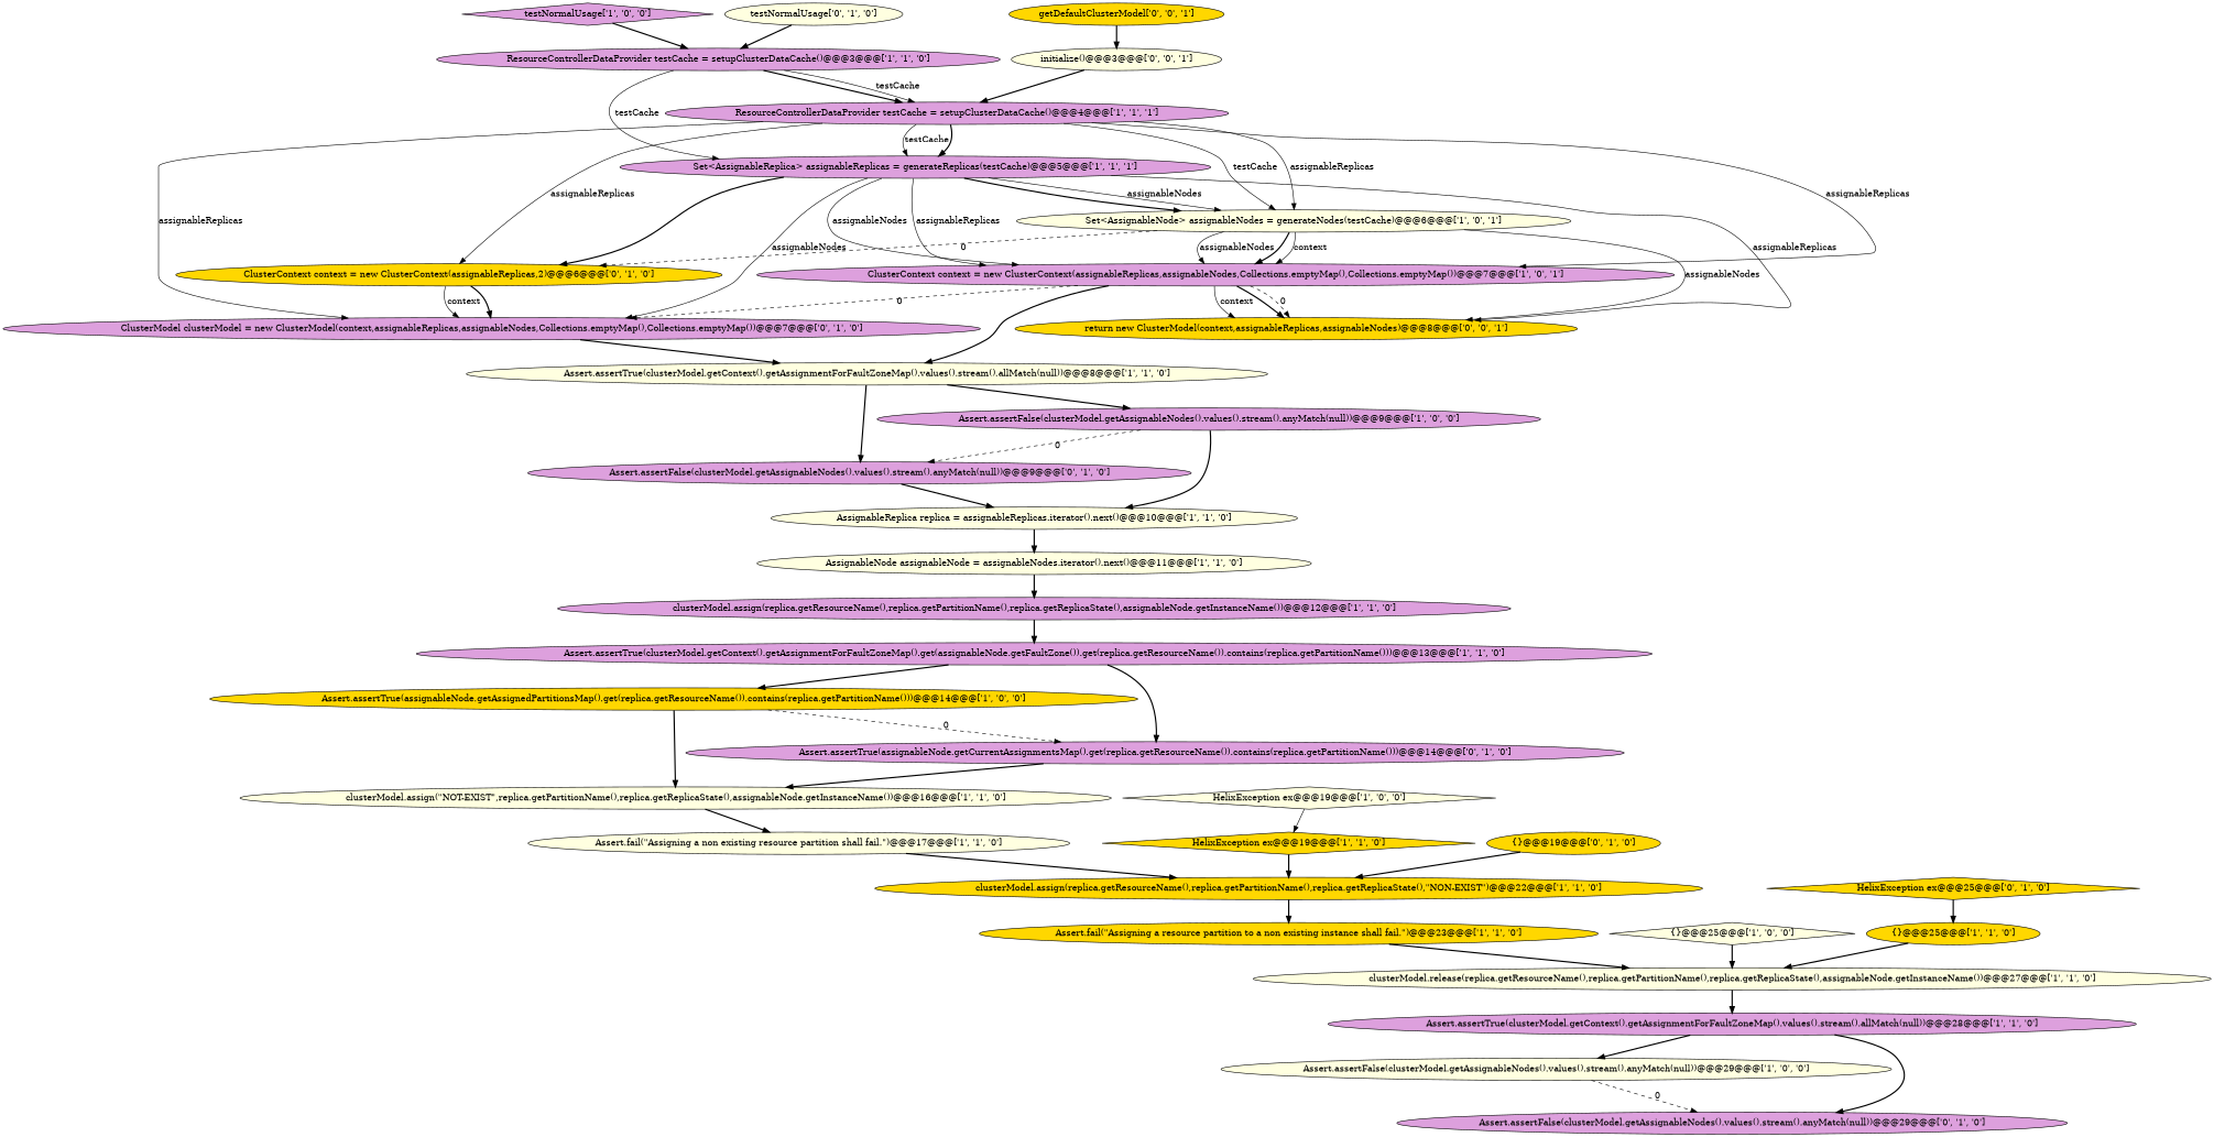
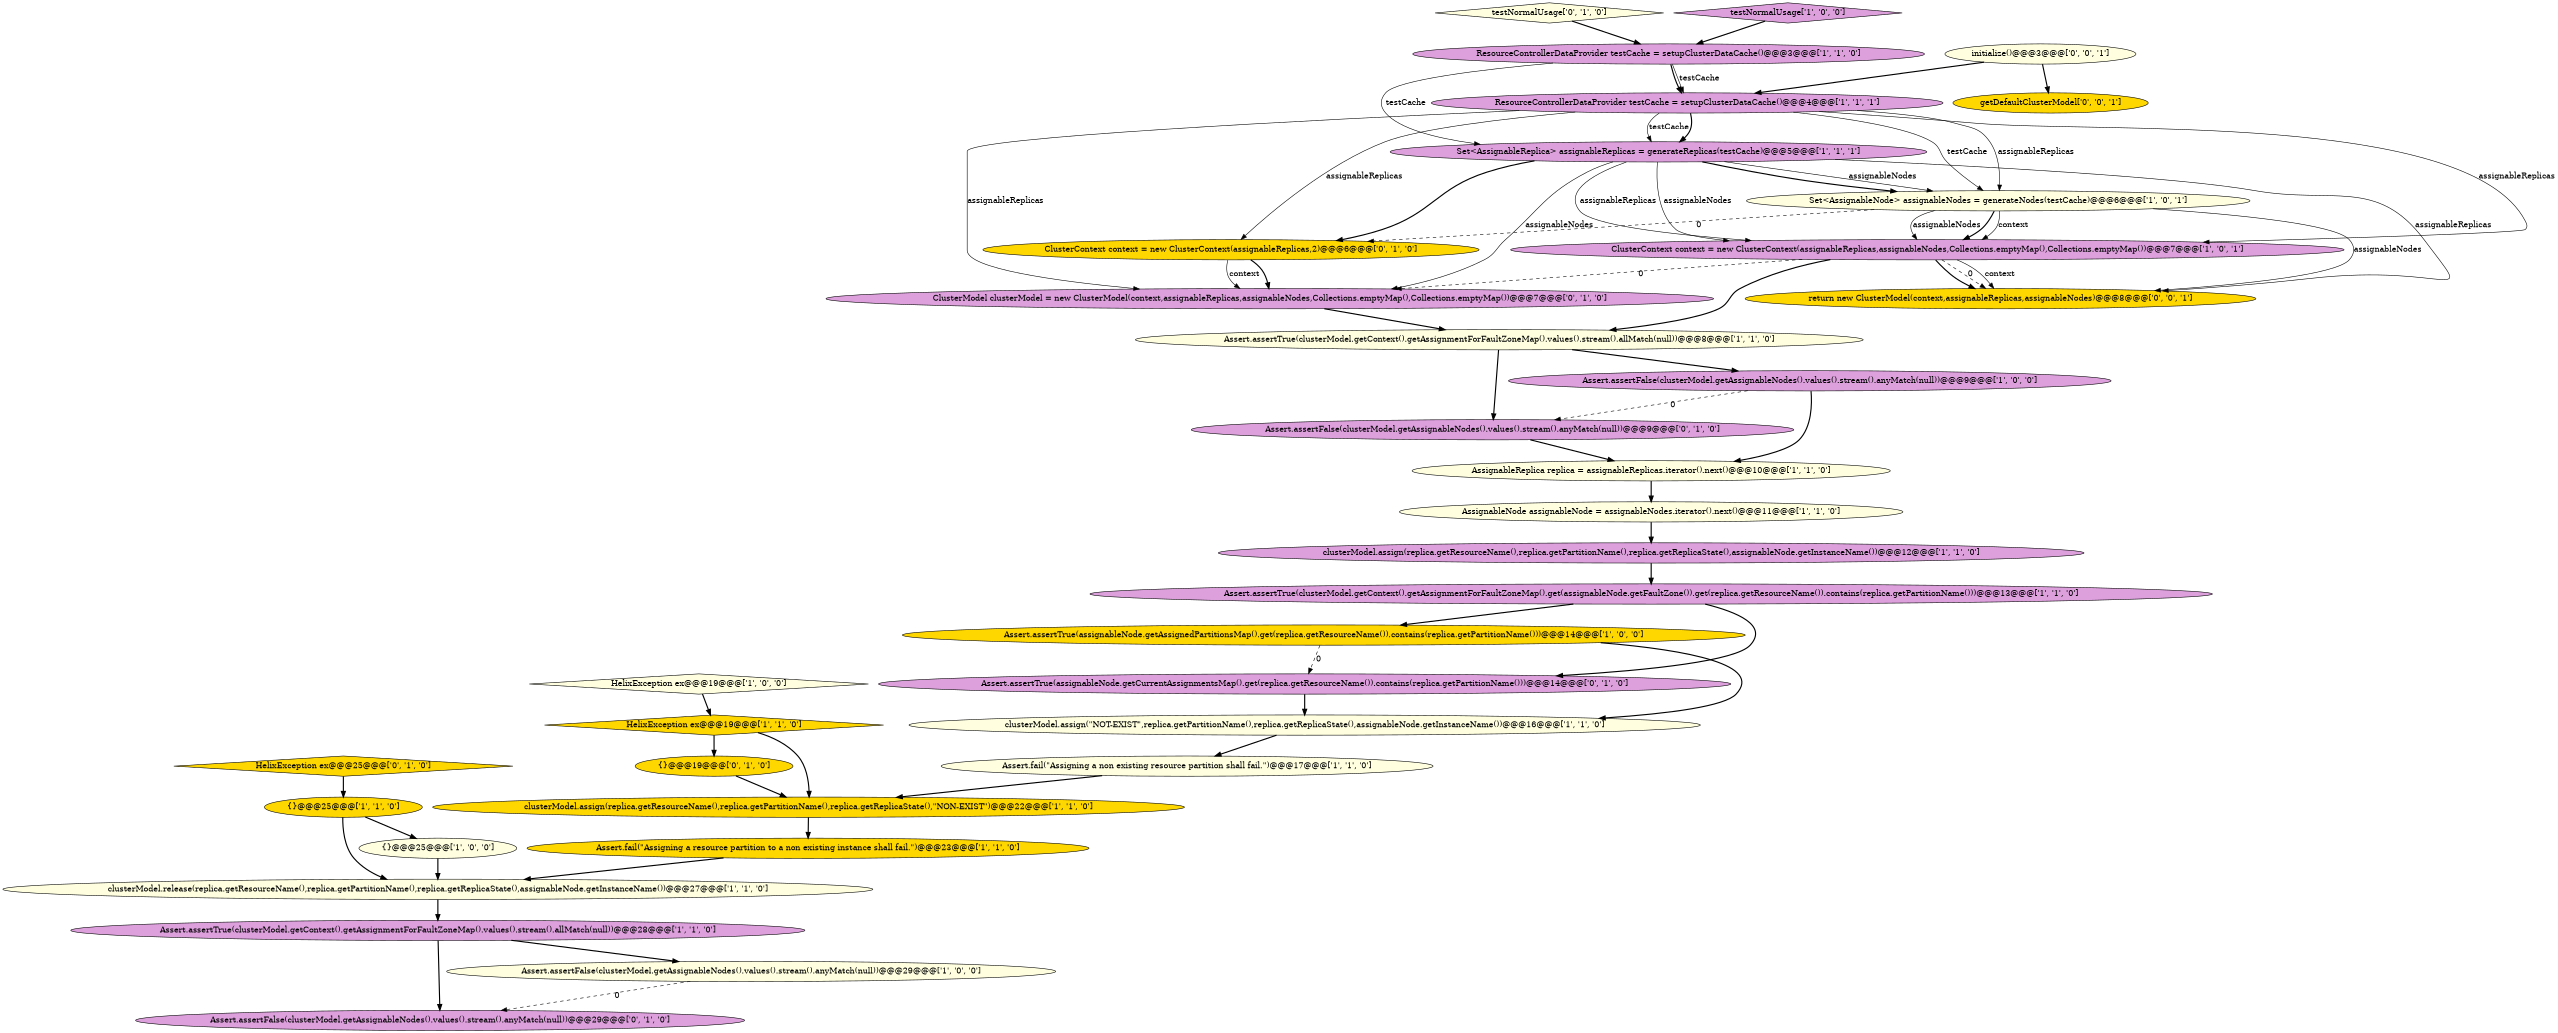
  digraph {
    node [fillcolor=plum shape=ellipse style=filled]
    edge [style=bold]
-   n1 [fillcolor=lightyellow label="testNormalUsage['0', '1', '0']"]
+   n1 [fillcolor=lightyellow label="testNormalUsage['0', '1', '0']" shape=diamond]
    n2 [label="ResourceControllerDataProvider testCache = setupClusterDataCache()@@@3@@@['1', '1', '0']"]
    n3 [label="ResourceControllerDataProvider testCache = setupClusterDataCache()@@@4@@@['1', '1', '1']"]
    n4 [label="Set<AssignableReplica> assignableReplicas = generateReplicas(testCache)@@@5@@@['1', '1', '1']"]
    n5 [label="Assert.assertTrue(clusterModel.getContext().getAssignmentForFaultZoneMap().get(assignableNode.getFaultZone()).get(replica.getResourceName()).contains(replica.getPartitionName()))@@@13@@@['1', '1', '0']"]
    n6 [fillcolor=gold label="Assert.assertTrue(assignableNode.getAssignedPartitionsMap().get(replica.getResourceName()).contains(replica.getPartitionName()))@@@14@@@['1', '0', '0']"]
    n7 [label="Assert.assertTrue(assignableNode.getCurrentAssignmentsMap().get(replica.getResourceName()).contains(replica.getPartitionName()))@@@14@@@['0', '1', '0']"]
    n8 [fillcolor=lightyellow label="clusterModel.assign(\"NOT-EXIST\",replica.getPartitionName(),replica.getReplicaState(),assignableNode.getInstanceName())@@@16@@@['1', '1', '0']"]
    n9 [fillcolor=gold label="getDefaultClusterModel['0', '0', '1']"]
    n10 [fillcolor=lightyellow label="initialize()@@@3@@@['0', '0', '1']"]
    n11 [label="Assert.assertFalse(clusterModel.getAssignableNodes().values().stream().anyMatch(null))@@@9@@@['0', '1', '0']"]
    n12 [fillcolor=lightyellow label="AssignableReplica replica = assignableReplicas.iterator().next()@@@10@@@['1', '1', '0']"]
    n13 [fillcolor=lightyellow label="AssignableNode assignableNode = assignableNodes.iterator().next()@@@11@@@['1', '1', '0']"]
    n14 [label="ClusterModel clusterModel = new ClusterModel(context,assignableReplicas,assignableNodes,Collections.emptyMap(),Collections.emptyMap())@@@7@@@['0', '1', '0']"]
    n15 [label="ClusterContext context = new ClusterContext(assignableReplicas,assignableNodes,Collections.emptyMap(),Collections.emptyMap())@@@7@@@['1', '0', '1']"]
    n16 [fillcolor=gold label="ClusterContext context = new ClusterContext(assignableReplicas,2)@@@6@@@['0', '1', '0']"]
    n17 [fillcolor=lightyellow label="Set<AssignableNode> assignableNodes = generateNodes(testCache)@@@6@@@['1', '0', '1']"]
    n18 [fillcolor=lightyellow label="Assert.fail(\"Assigning a non existing resource partition shall fail.\")@@@17@@@['1', '1', '0']"]
    n19 [label="Assert.assertFalse(clusterModel.getAssignableNodes().values().stream().anyMatch(null))@@@29@@@['0', '1', '0']"]
    n20 [fillcolor=gold label="HelixException ex@@@19@@@['1', '1', '0']" shape=diamond]
    n21 [fillcolor=gold label="clusterModel.assign(replica.getResourceName(),replica.getPartitionName(),replica.getReplicaState(),\"NON-EXIST\")@@@22@@@['1', '1', '0']"]
    n22 [fillcolor=gold label="{}@@@19@@@['0', '1', '0']"]
    n23 [fillcolor=gold label="Assert.fail(\"Assigning a resource partition to a non existing instance shall fail.\")@@@23@@@['1', '1', '0']"]
    n24 [fillcolor=lightyellow label="HelixException ex@@@19@@@['1', '0', '0']" shape=diamond]
    n25 [fillcolor=lightyellow label="Assert.assertFalse(clusterModel.getAssignableNodes().values().stream().anyMatch(null))@@@29@@@['1', '0', '0']"]
    n26 [fillcolor=lightyellow label="clusterModel.release(replica.getResourceName(),replica.getPartitionName(),replica.getReplicaState(),assignableNode.getInstanceName())@@@27@@@['1', '1', '0']"]
    n27 [label="Assert.assertTrue(clusterModel.getContext().getAssignmentForFaultZoneMap().values().stream().allMatch(null))@@@28@@@['1', '1', '0']"]
    n28 [fillcolor=lightyellow label="Assert.assertTrue(clusterModel.getContext().getAssignmentForFaultZoneMap().values().stream().allMatch(null))@@@8@@@['1', '1', '0']"]
    n29 [label="Assert.assertFalse(clusterModel.getAssignableNodes().values().stream().anyMatch(null))@@@9@@@['1', '0', '0']"]
    n30 [label="clusterModel.assign(replica.getResourceName(),replica.getPartitionName(),replica.getReplicaState(),assignableNode.getInstanceName())@@@12@@@['1', '1', '0']"]
    n31 [label="testNormalUsage['1', '0', '0']" shape=diamond]
    n32 [fillcolor=gold label="return new ClusterModel(context,assignableReplicas,assignableNodes)@@@8@@@['0', '0', '1']"]
-   n33 [fillcolor=lightyellow label="{}@@@25@@@['1', '0', '0']" shape=diamond]
+   n33 [fillcolor=lightyellow label="{}@@@25@@@['1', '0', '0']"]
    n34 [fillcolor=gold label="HelixException ex@@@25@@@['0', '1', '0']" shape=diamond]
    n35 [fillcolor=gold label="{}@@@25@@@['1', '1', '0']"]
    n1 -> n2
    n2 -> n3
    n2 -> n3 [label=testCache style=solid]
    n2 -> n4 [label=testCache style=solid]
    n3 -> n4 [label=testCache style=solid]
    n3 -> n4
    n3 -> n14 [label=assignableReplicas style=solid]
    n3 -> n15 [label=assignableReplicas style=solid]
    n3 -> n16 [label=assignableReplicas style=solid]
    n3 -> n17 [label=assignableReplicas style=solid]
    n3 -> n17 [label=testCache style=solid]
    n4 -> n14 [label=assignableNodes style=solid]
    n4 -> n15 [label=assignableNodes style=solid]
    n4 -> n15 [label=assignableReplicas style=solid]
    n4 -> n16
    n4 -> n17 [label=assignableNodes style=solid]
    n4 -> n17
    n4 -> n32 [label=assignableReplicas style=solid]
    n5 -> n6
    n5 -> n7
    n6 -> n7 [label=0 style=dashed]
    n6 -> n8
    n7 -> n8
    n8 -> n18
-   n9 -> n10
+   n10 -> n9
    n10 -> n3
    n11 -> n12
    n12 -> n13
    n13 -> n30
    n14 -> n28
    n15 -> n14 [label=0 style=dashed]
    n15 -> n28
    n15 -> n32
    n15 -> n32 [label=0 style=dashed]
    n15 -> n32 [label=context style=solid]
    n16 -> n14
    n16 -> n14 [label=context style=solid]
    n17 -> n15 [label=context style=solid]
    n17 -> n15 [label=assignableNodes style=solid]
    n17 -> n15
    n17 -> n16 [label=0 style=dashed]
    n17 -> n32 [label=assignableNodes style=solid]
    n18 -> n21
    n20 -> n21
+   n20 -> n22
    n21 -> n23
    n22 -> n21
    n23 -> n26
-   n24 -> n20 [style=solid]
+   n24 -> n20
    n25 -> n19 [label=0 style=dashed]
    n26 -> n27
    n27 -> n19
    n27 -> n25
    n28 -> n11
    n28 -> n29
    n29 -> n11 [label=0 style=dashed]
    n29 -> n12
    n30 -> n5
    n31 -> n2
    n33 -> n26
    n34 -> n35
    n35 -> n26
+   n35 -> n33
  }
